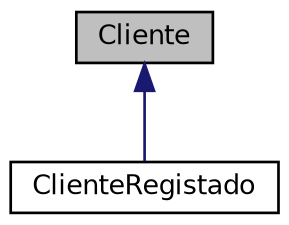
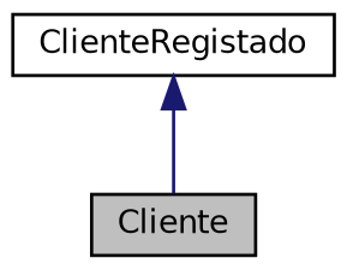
  digraph {
    node [color=black fontname=Helvetica fontsize=10 shape=record style=filled]
    n1 [fillcolor=grey75 fontcolor=black height=0.2 label=Cliente width=0.4]
    n2 [fillcolor=white height=0.2 label=ClienteRegistado width=0.4]
-   n1 -> n2 [color=midnightblue dir=back fontname=Helvetica fontsize=10 labelfontname=Helvetica labelfontsize=10 style=solid]
+   n2 -> n1 [color=midnightblue dir=back fontname=Helvetica fontsize=10 labelfontname=Helvetica labelfontsize=10 style=solid]
  }
